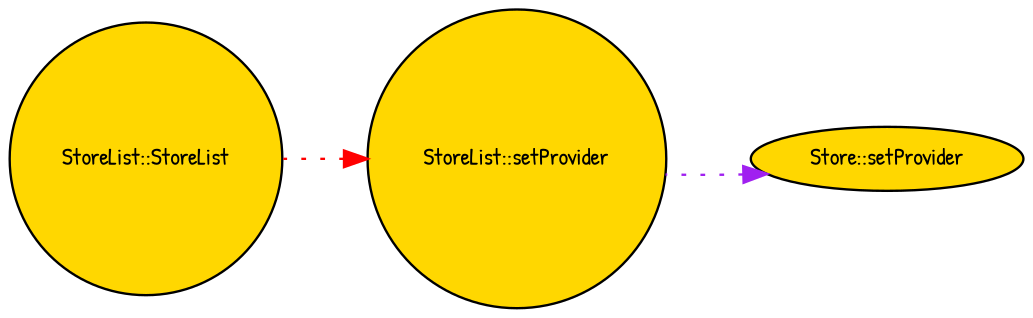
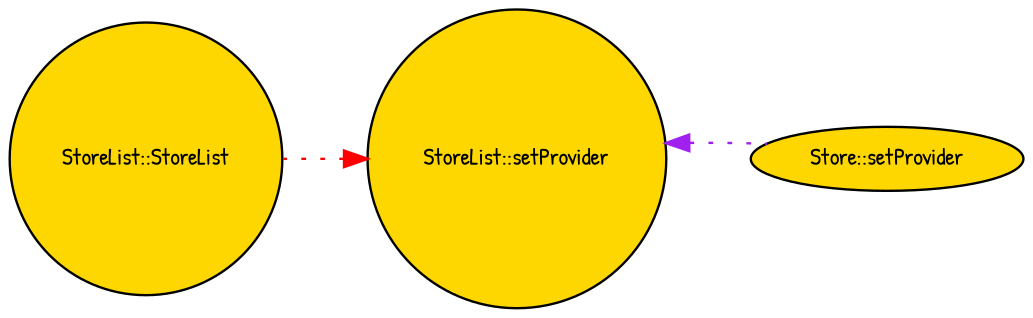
  digraph {
    fontname="Patrick Hand"
    rankdir=RL
    node [color=black fillcolor=gold fontname="Patrick Hand" fontsize=10 shape=circle style=filled]
    edge [dir=back fontname="Patrick Hand" fontsize=10 labelfontname=Helvetica labelfontsize=10 style=dotted]
    n1 [fontcolor=black height=0.2 label="Store::setProvider" shape=ellipse width=0.4]
    n2 [height=0.2 label="StoreList::setProvider" width=0.4]
    n3 [height=0.2 label="StoreList::StoreList" width=0.4]
-   n1 -> n2 [color=purple]
+   n2 -> n1 [color=purple]
    n2 -> n3 [color=red]
  }
